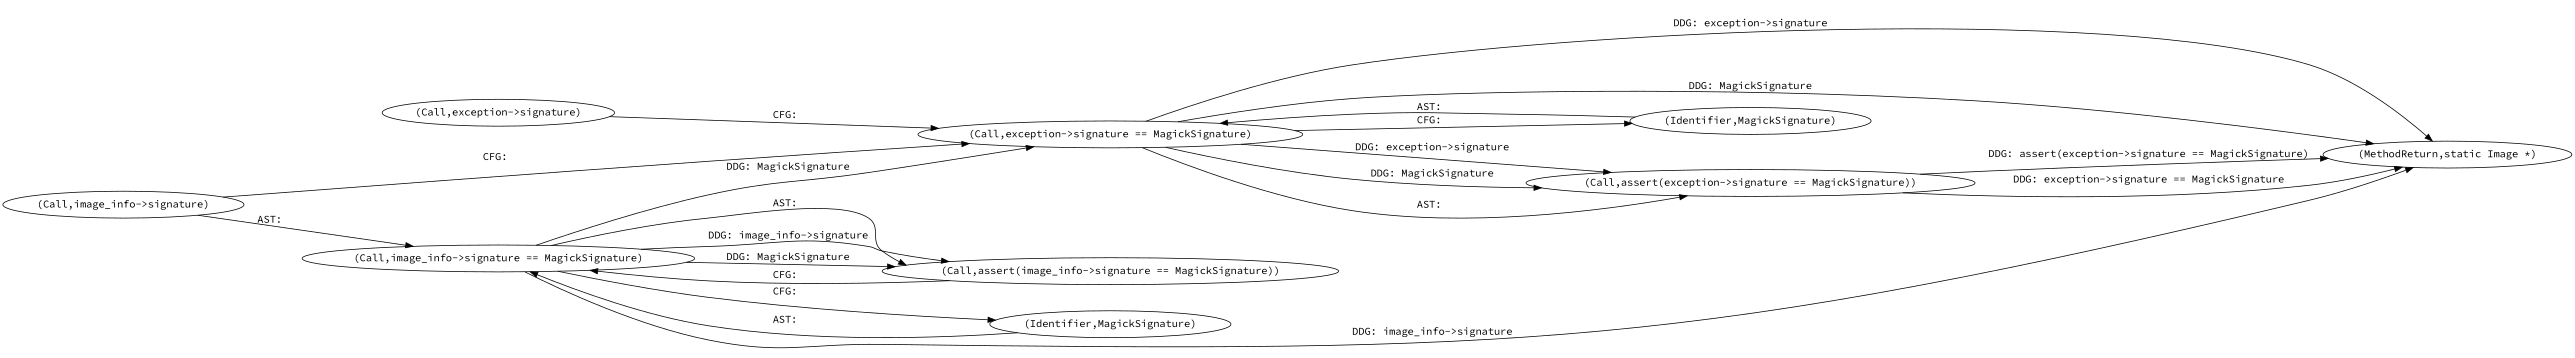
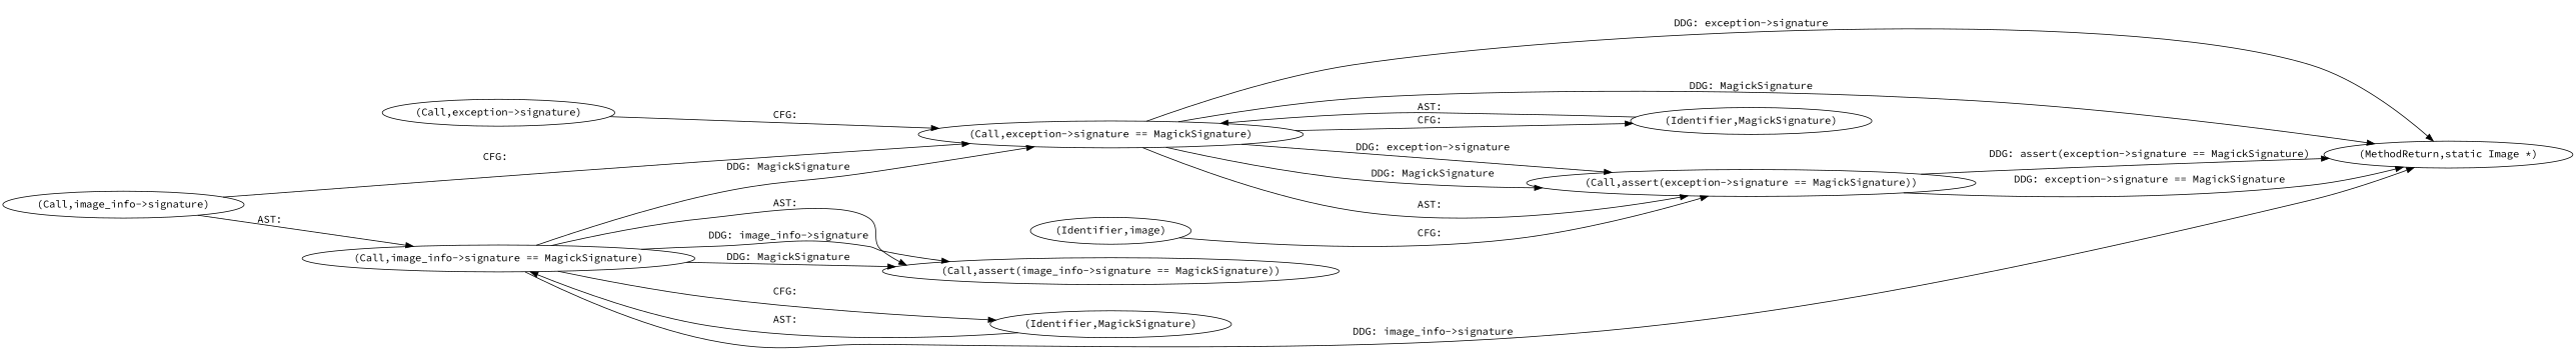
  digraph {
    fontname="Source Code Pro"
    rankdir=LR
    node [fontname="Source Code Pro"]
    edge [fontname="Source Code Pro"]
    n1 [label="(Call,assert(exception->signature == MagickSignature))"]
    n2 [label="(MethodReturn,static Image *)"]
    n3 [label="(Call,exception->signature == MagickSignature)"]
    n4 [label="(Identifier,MagickSignature)"]
    n5 [label="(Call,image_info->signature == MagickSignature)"]
    n6 [label="(Call,assert(image_info->signature == MagickSignature))"]
    n7 [label="(Identifier,MagickSignature)"]
    n8 [label="(Call,exception->signature)"]
+   n9 [label="(Identifier,image)"]
    n10 [label="(Call,image_info->signature)"]
    n1 -> n2 [label="DDG: assert(exception->signature == MagickSignature)"]
    n1 -> n2 [label="DDG: exception->signature == MagickSignature"]
    n3 -> n1 [label="AST: "]
    n3 -> n1 [label="DDG: exception->signature"]
    n3 -> n1 [label="DDG: MagickSignature"]
    n3 -> n2 [label="DDG: exception->signature"]
    n3 -> n2 [label="DDG: MagickSignature"]
    n3 -> n4 [label="CFG: "]
    n4 -> n3 [label="AST: "]
    n5 -> n2 [label="DDG: image_info->signature"]
    n5 -> n3 [label="DDG: MagickSignature"]
    n5 -> n6 [label="AST: "]
    n5 -> n6 [label="DDG: image_info->signature"]
    n5 -> n6 [label="DDG: MagickSignature"]
    n5 -> n7 [label="CFG: "]
-   n6 -> n5 [label="CFG: "]
    n7 -> n5 [label="AST: "]
    n8 -> n3 [label="CFG: "]
+   n9 -> n1 [label="CFG: "]
    n10 -> n3 [label="CFG: "]
    n10 -> n5 [label="AST: "]
  }
